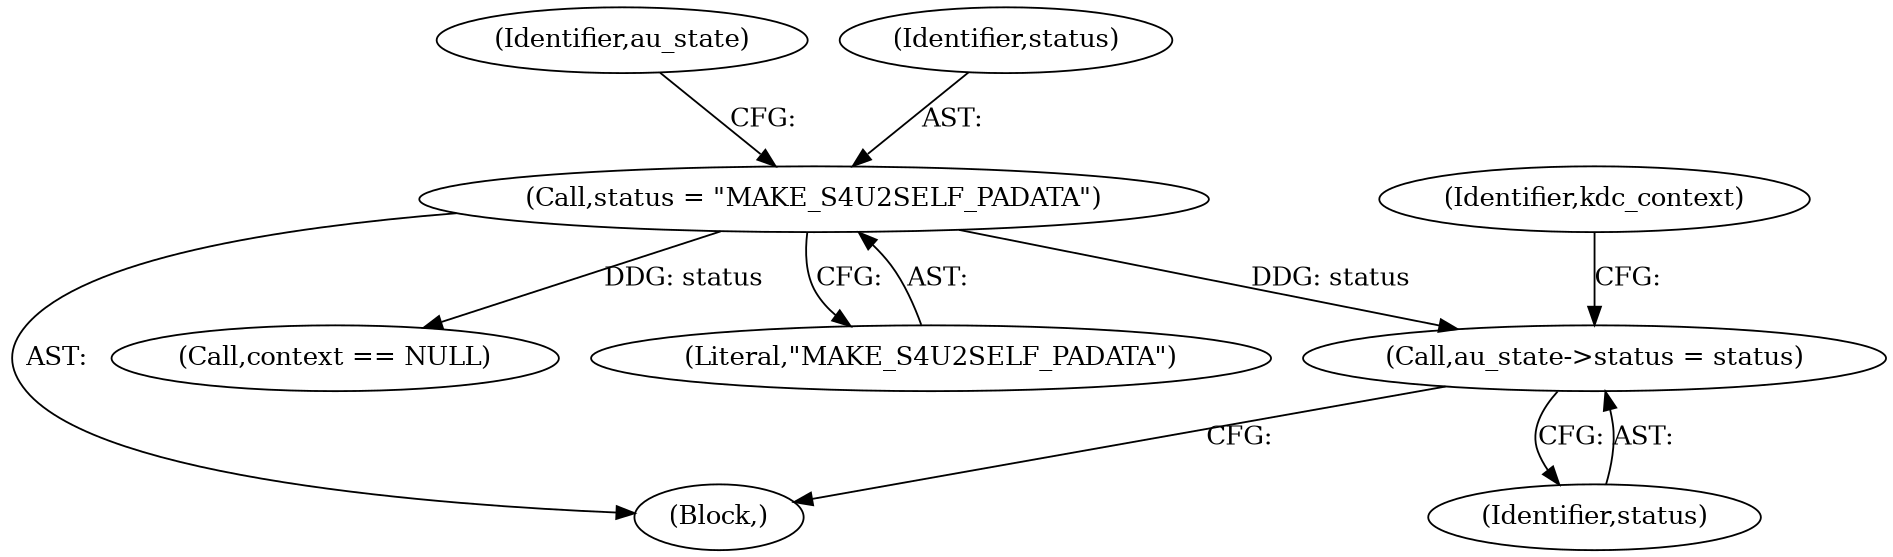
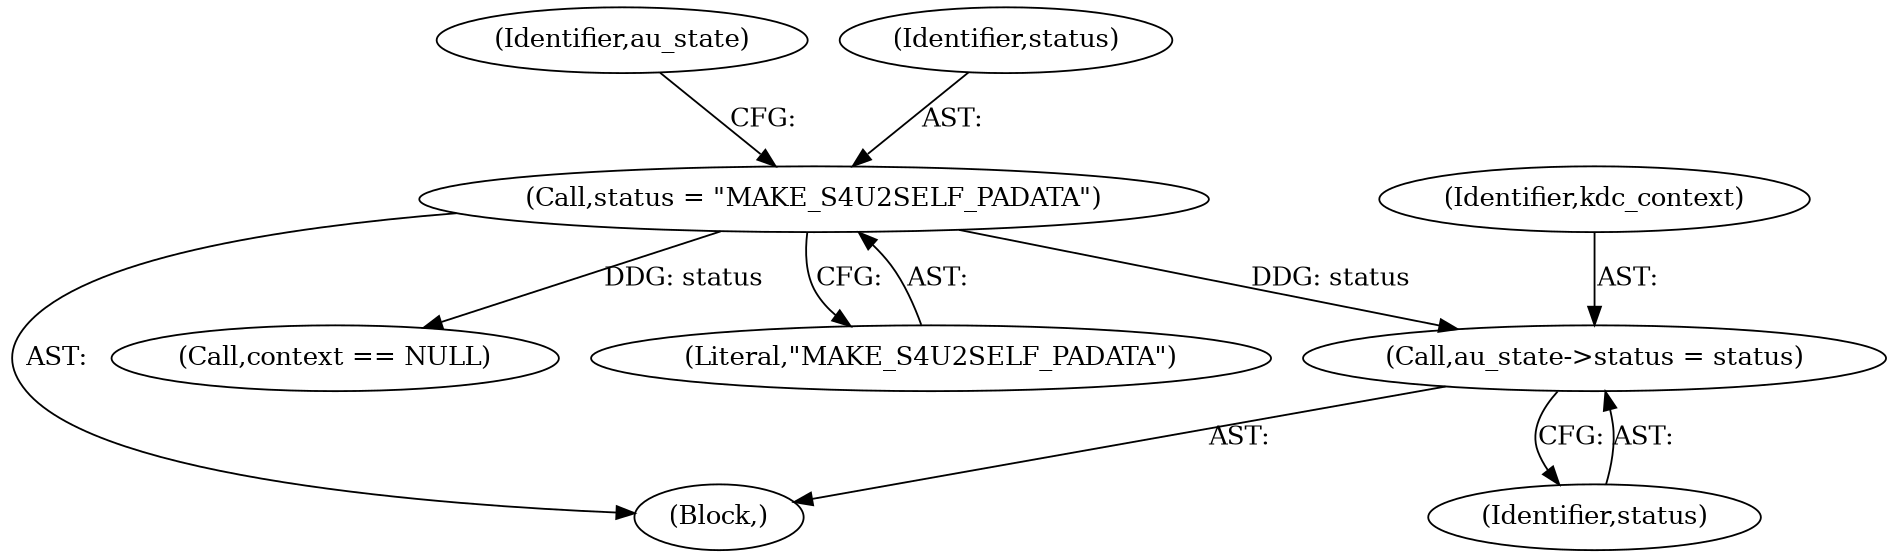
  digraph {
    n1 [label="(Call,au_state->status = status)"]
    n2 [label="(Block,)"]
    n3 [label="(Identifier,status)"]
    n4 [label="(Call,status = \"MAKE_S4U2SELF_PADATA\")"]
    n5 [label="(Call,context == NULL)"]
    n6 [label="(Literal,\"MAKE_S4U2SELF_PADATA\")"]
    n7 [label="(Identifier,kdc_context)"]
    n8 [label="(Identifier,au_state)"]
    n9 [label="(Identifier,status)"]
-   n1 -> n2 [label="CFG: "]
+   n1 -> n2 [label="AST: "]
    n1 -> n3 [label="CFG: "]
    n3 -> n1 [label="AST: "]
    n4 -> n1 [label="DDG: status"]
    n4 -> n2 [label="AST: "]
    n4 -> n5 [label="DDG: status"]
    n4 -> n6 [label="CFG: "]
    n6 -> n4 [label="AST: "]
-   n7 -> n1 [label="CFG: "]
+   n7 -> n1 [label="AST: "]
    n8 -> n4 [label="CFG: "]
    n9 -> n4 [label="AST: "]
  }
